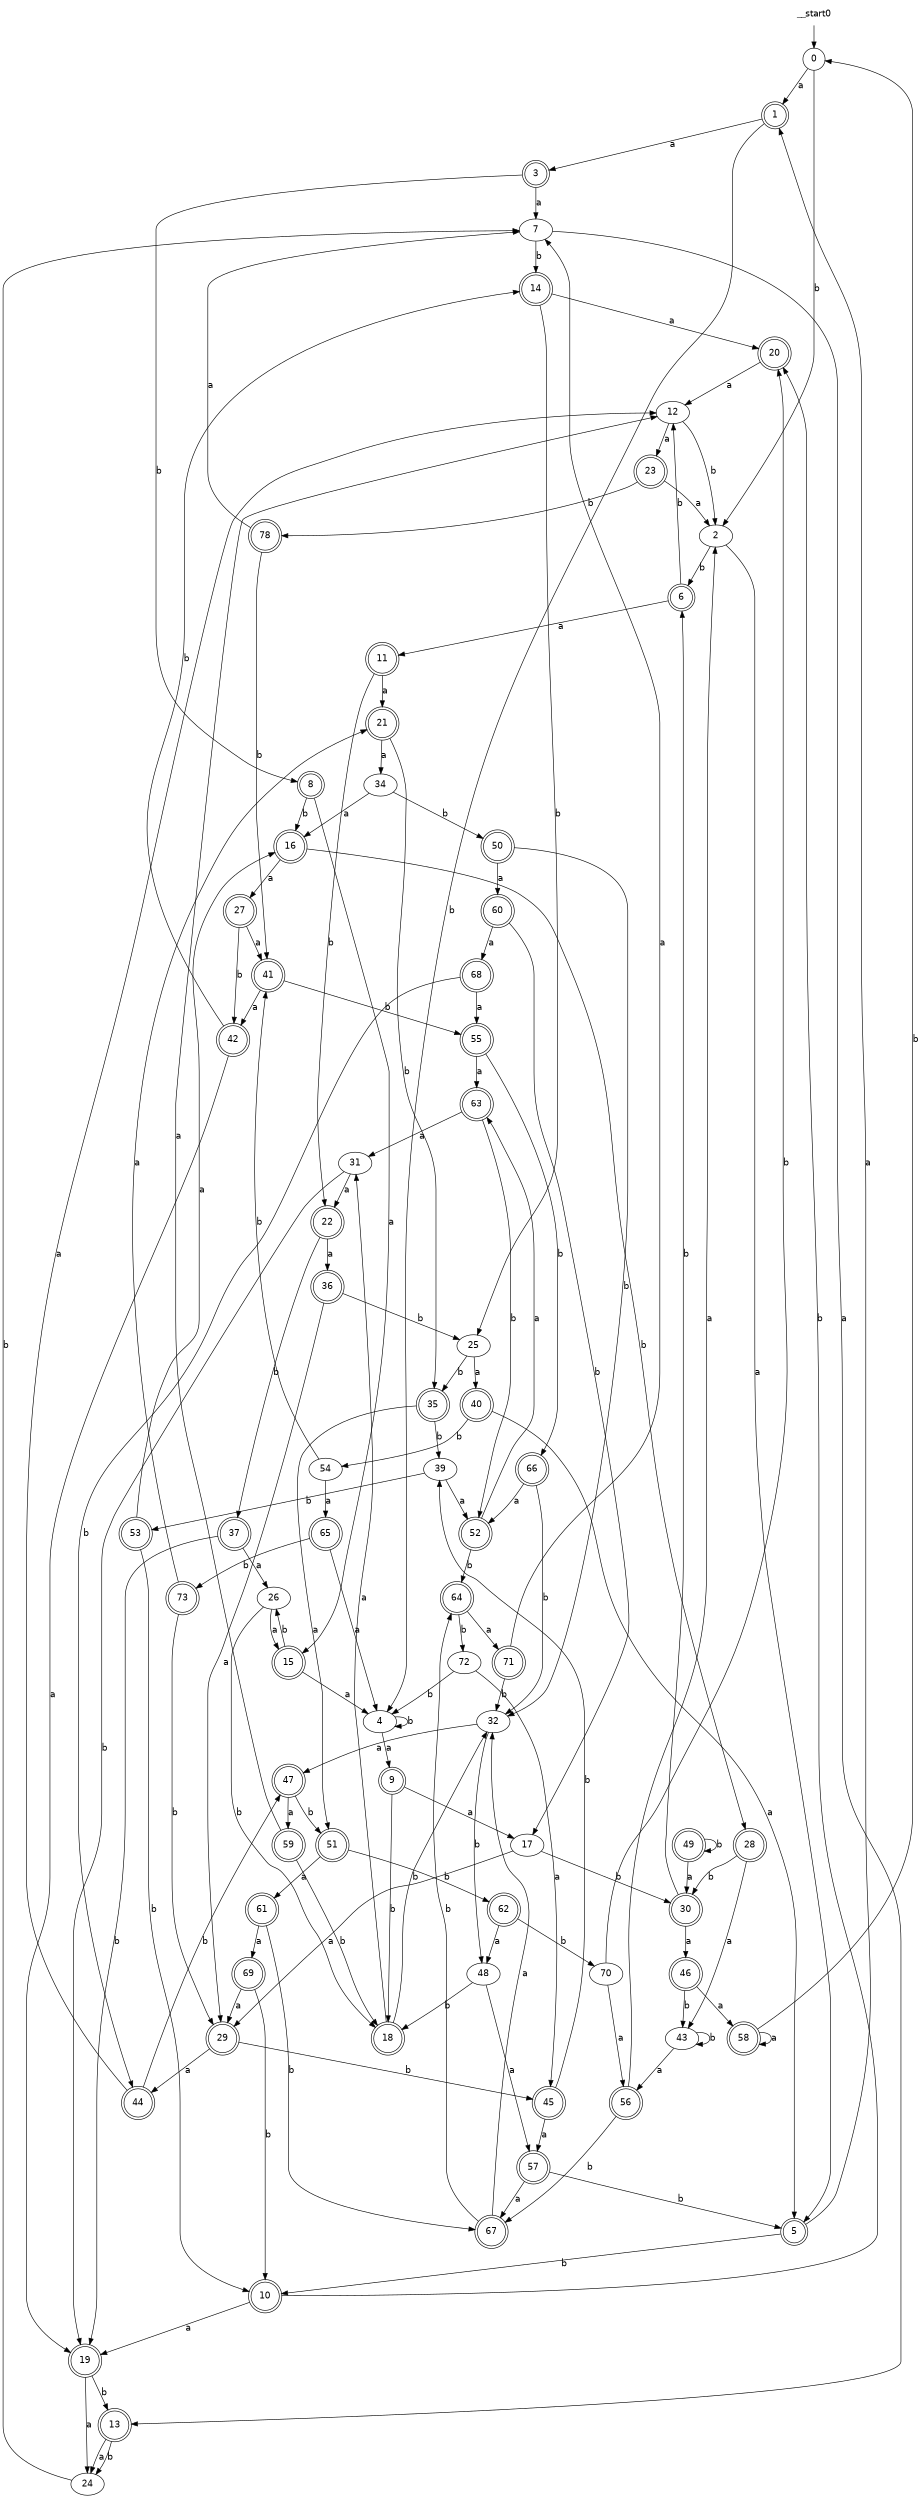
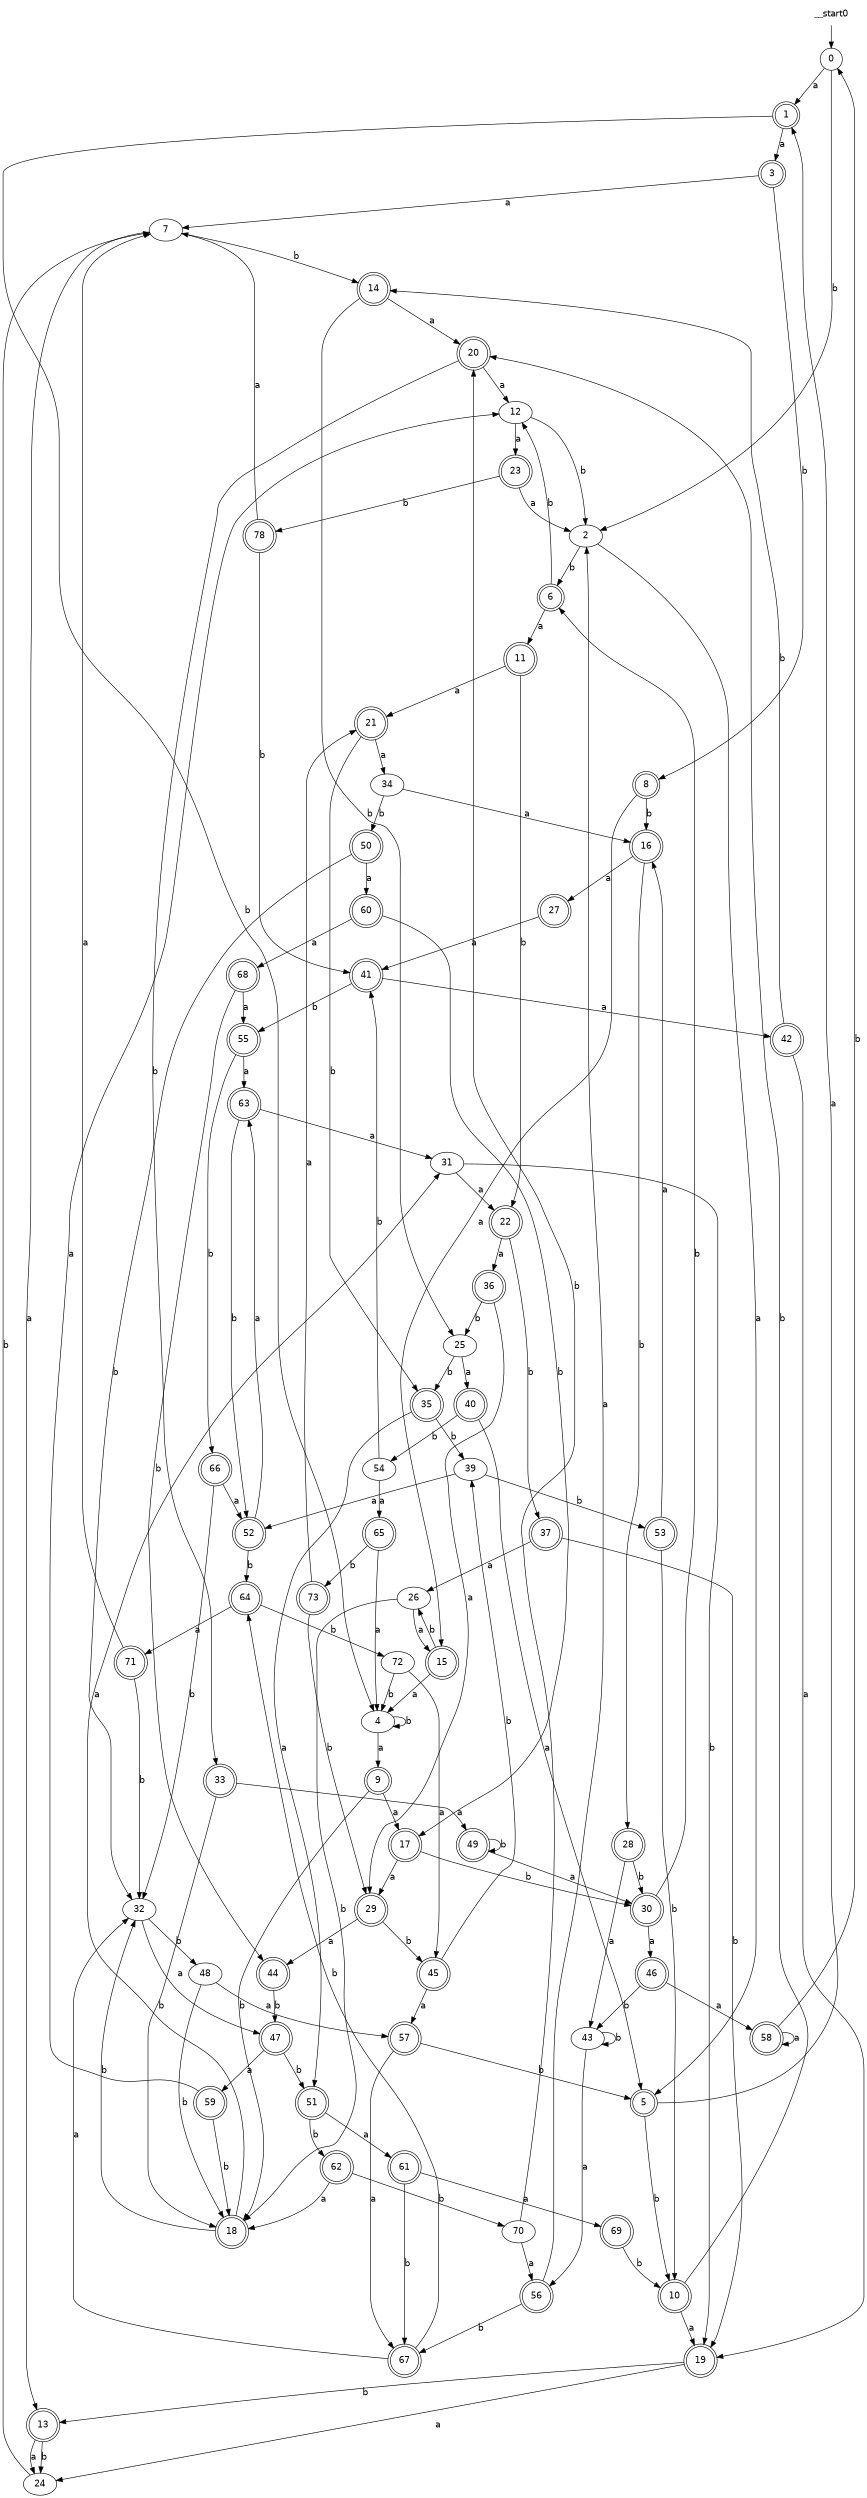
  digraph {
    fontname="DejaVu Sans"
    node [fontname="DejaVu Sans" shape=doublecircle]
    edge [fontname="DejaVu Sans"]
    __start0 [shape=none]
    0 [shape=circle]
    1
    2 [shape=""]
    3
    4 [shape=""]
    5
    6
    7 [shape=""]
    8
    9
    10
    11
    12 [shape=""]
    13
    14
    15
    16
-   17 [shape=ellipse]
+   17
    18
    19
    20
    21
    22
    23
    24 [shape=""]
    25 [shape=""]
    26 [shape=""]
    27
    28
    29
    30
    31 [shape=""]
    32 [shape=""]
+   33
    34 [shape=""]
    35
    36
    37
    n40 [label=78]
    40
    41
    42
    43 [shape=""]
    44
    45
    46
    47
    48 [shape=""]
    49
    50
    39 [shape=""]
    51
    52
    53
    54 [shape=""]
    55
    56
    57
    58
    59
    60
    61
    62
    63
    64
    65
    66
    67
    68
    69
    70 [shape=""]
    71
    72 [shape=""]
    73
    __start0 -> 0
    0 -> 1 [label=a]
    0 -> 2 [label=b]
    1 -> 3 [label=a]
    1 -> 4 [label=b]
    2 -> 5 [label=a]
    2 -> 6 [label=b]
    3 -> 7 [label=a]
    3 -> 8 [label=b]
    4 -> 4 [label=b]
    4 -> 9 [label=a]
    5 -> 1 [label=a]
    5 -> 10 [label=b]
    6 -> 11 [label=a]
    6 -> 12 [label=b]
    7 -> 13 [label=a]
    7 -> 14 [label=b]
    8 -> 15 [label=a]
    8 -> 16 [label=b]
    9 -> 17 [label=a]
    9 -> 18 [label=b]
    10 -> 19 [label=a]
    10 -> 20 [label=b]
    11 -> 21 [label=a]
    11 -> 22 [label=b]
    12 -> 2 [label=b]
    12 -> 23 [label=a]
    13 -> 24 [label=a]
    13 -> 24 [label=b]
    14 -> 20 [label=a]
    14 -> 25 [label=b]
    15 -> 4 [label=a]
    15 -> 26 [label=b]
    16 -> 27 [label=a]
    16 -> 28 [label=b]
    17 -> 29 [label=a]
    17 -> 30 [label=b]
    18 -> 31 [label=a]
    18 -> 32 [label=b]
    19 -> 13 [label=b]
    19 -> 24 [label=a]
    20 -> 12 [label=a]
+   20 -> 33 [label=b]
    21 -> 34 [label=a]
    21 -> 35 [label=b]
    22 -> 36 [label=a]
    22 -> 37 [label=b]
    23 -> 2 [label=a]
    23 -> n40 [label=b]
    24 -> 7 [label=b]
    25 -> 35 [label=b]
    25 -> 40 [label=a]
    26 -> 15 [label=a]
    26 -> 18 [label=b]
    27 -> 41 [label=a]
-   27 -> 42 [label=b]
    28 -> 30 [label=b]
    28 -> 43 [label=a]
    29 -> 44 [label=a]
    29 -> 45 [label=b]
    30 -> 6 [label=b]
    30 -> 46 [label=a]
    31 -> 19 [label=b]
    31 -> 22 [label=a]
    32 -> 47 [label=a]
    32 -> 48 [label=b]
+   33 -> 18 [label=b]
+   33 -> 49 [label=a]
    34 -> 16 [label=a]
    34 -> 50 [label=b]
    35 -> 39 [label=b]
    35 -> 51 [label=a]
    36 -> 25 [label=b]
    36 -> 29 [label=a]
    37 -> 19 [label=b]
    37 -> 26 [label=a]
    n40 -> 7 [label=a]
    n40 -> 41 [label=b]
    40 -> 5 [label=a]
    40 -> 54 [label=b]
    41 -> 42 [label=a]
    41 -> 55 [label=b]
    42 -> 14 [label=b]
    42 -> 19 [label=a]
    43 -> 43 [label=b]
    43 -> 56 [label=a]
-   44 -> 12 [label=a]
    44 -> 47 [label=b]
    45 -> 39 [label=b]
    45 -> 57 [label=a]
    46 -> 43 [label=b]
    46 -> 58 [label=a]
    47 -> 51 [label=b]
    47 -> 59 [label=a]
    48 -> 18 [label=b]
    48 -> 57 [label=a]
    49 -> 30 [label=a]
    49 -> 49 [label=b]
    50 -> 32 [label=b]
    50 -> 60 [label=a]
    39 -> 52 [label=a]
    39 -> 53 [label=b]
    51 -> 61 [label=a]
    51 -> 62 [label=b]
    52 -> 63 [label=a]
    52 -> 64 [label=b]
    53 -> 10 [label=b]
    53 -> 16 [label=a]
    54 -> 41 [label=b]
    54 -> 65 [label=a]
    55 -> 63 [label=a]
    55 -> 66 [label=b]
    56 -> 2 [label=a]
    56 -> 67 [label=b]
    57 -> 5 [label=b]
    57 -> 67 [label=a]
    58 -> 0 [label=b]
    58 -> 58 [label=a]
    59 -> 12 [label=a]
    59 -> 18 [label=b]
    60 -> 17 [label=b]
    60 -> 68 [label=a]
    61 -> 67 [label=b]
    61 -> 69 [label=a]
-   62 -> 48 [label=a]
+   62 -> 18 [label=a]
    62 -> 70 [label=b]
    63 -> 31 [label=a]
    63 -> 52 [label=b]
    64 -> 71 [label=a]
    64 -> 72 [label=b]
    65 -> 4 [label=a]
    65 -> 73 [label=b]
    66 -> 32 [label=b]
    66 -> 52 [label=a]
    67 -> 32 [label=a]
    67 -> 64 [label=b]
    68 -> 44 [label=b]
    68 -> 55 [label=a]
    69 -> 10 [label=b]
-   69 -> 29 [label=a]
    70 -> 20 [label=b]
    70 -> 56 [label=a]
    71 -> 7 [label=a]
    71 -> 32 [label=b]
    72 -> 4 [label=b]
    72 -> 45 [label=a]
    73 -> 21 [label=a]
    73 -> 29 [label=b]
  }
